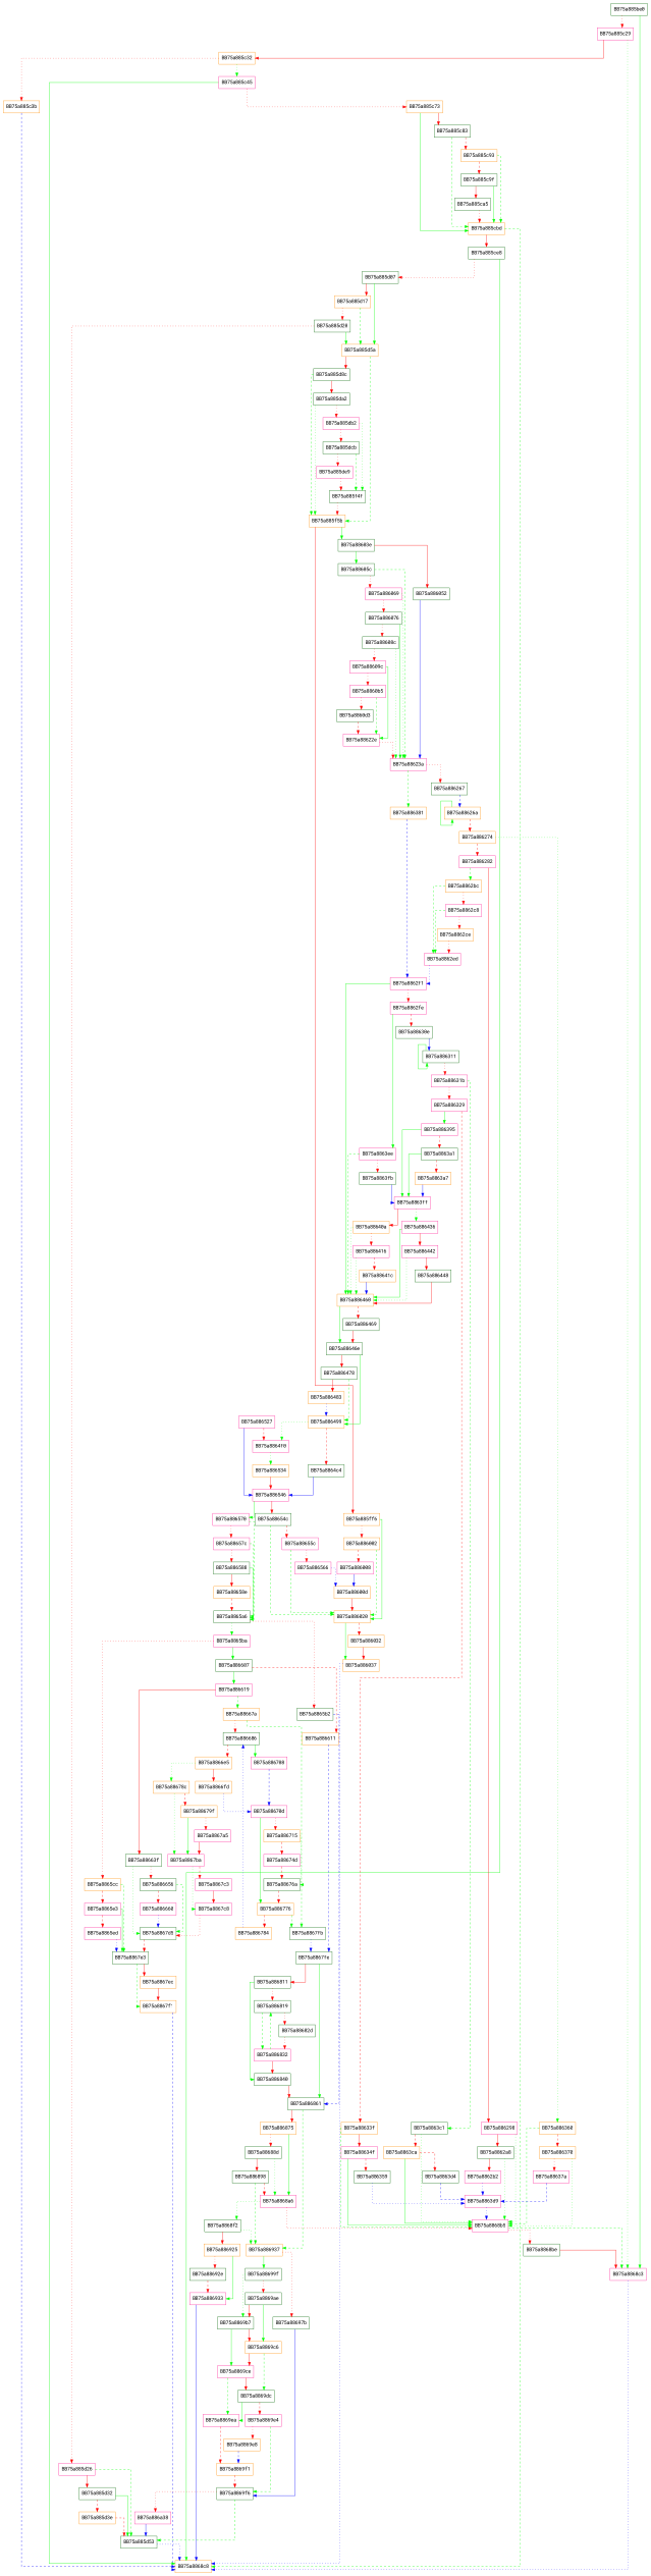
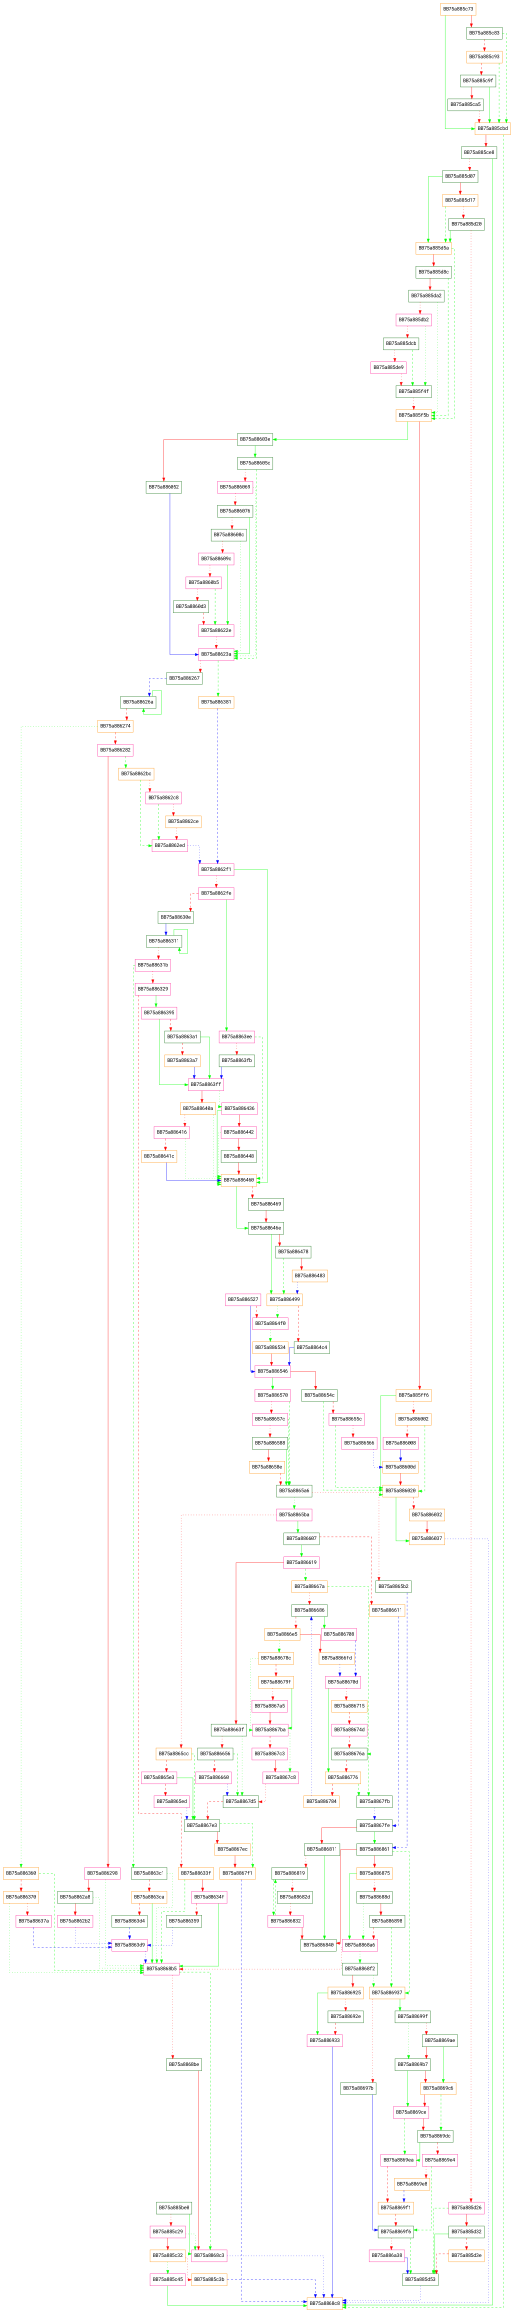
  digraph {
    fontname="Roboto Mono"
    splines=ortho
    node [color=darkgreen fontname="Roboto Mono" shape=box]
    edge [color=red fontname="Roboto Mono" style=solid]
    BB75a8868c3 [color=deeppink]
    BB75a885be0
    BB75a885c29 [color=deeppink]
    BB75a8868c8 [color=darkorange]
    BB75a885c32 [color=darkorange]
    BB75a885c45 [color=deeppink]
    BB75a885c3b [color=darkorange]
    BB75a885c73 [color=darkorange]
    BB75a885cbd [color=darkorange]
    BB75a885c83
    BB75a885ce8
    BB75a885c93 [color=darkorange]
    BB75a885d07
    BB75a885c9f
    BB75a885ca5
    BB75a885d5a [color=darkorange]
    BB75a885d17 [color=darkorange]
    BB75a885f5b [color=darkorange]
    BB75a885d8c
    BB75a885d20
    BB75a88603e
    BB75a885ff6 [color=darkorange]
    BB75a885da2
    BB75a885d26 [color=deeppink]
    BB75a885d53
    BB75a885d32
    BB75a885d3e [color=darkorange]
    BB75a88605c
    BB75a886052
    BB75a886020 [color=darkorange]
    BB75a886002 [color=darkorange]
    BB75a885db2 [color=deeppink]
    BB75a885f4f
    BB75a885dcb
    BB75a885de9 [color=deeppink]
    BB75a88623a [color=deeppink]
    BB75a886069 [color=deeppink]
    BB75a886037 [color=darkorange]
    BB75a886032 [color=darkorange]
    BB75a886008 [color=deeppink]
    BB75a88600d [color=darkorange]
    BB75a886381 [color=darkorange]
    BB75a886267
    BB75a886076
    BB75a8862f1 [color=deeppink]
-   BB75a88626a [color=darkorange]
+   BB75a88626a
    BB75a88608c
    BB75a88609c [color=deeppink]
    BB75a88622e [color=deeppink]
    BB75a8860b5 [color=deeppink]
    BB75a8860d3
    BB75a886460 [color=darkorange]
    BB75a8862fe [color=deeppink]
    BB75a886274 [color=darkorange]
    BB75a886360 [color=darkorange]
    BB75a886282 [color=deeppink]
    BB75a8868b5 [color=deeppink]
    BB75a886370 [color=darkorange]
    BB75a8862bc [color=darkorange]
    BB75a886298 [color=deeppink]
    BB75a8868be
    BB75a88637a [color=deeppink]
    BB75a8862ed [color=deeppink]
    BB75a8862c8 [color=deeppink]
    BB75a8862a8
    BB75a8862ce [color=darkorange]
    BB75a8862b2 [color=deeppink]
    BB75a8863d9 [color=deeppink]
    BB75a88646e
    BB75a886469
    BB75a8863ee [color=deeppink]
    BB75a88630e
    BB75a886499 [color=darkorange]
    BB75a886478
    BB75a8863fb
    BB75a886311
    BB75a8863ff [color=deeppink]
    BB75a88631b [color=deeppink]
    BB75a8863c1
    BB75a886329 [color=deeppink]
    BB75a8863ca [color=darkorange]
    BB75a886395 [color=deeppink]
    BB75a88633f [color=darkorange]
    BB75a8863d4
    BB75a8863a1
    BB75a88634f [color=deeppink]
    BB75a886436 [color=deeppink]
    BB75a88640a [color=darkorange]
    BB75a8863a7 [color=darkorange]
    BB75a886359
    BB75a886442 [color=deeppink]
    BB75a886416 [color=deeppink]
    BB75a886448
    BB75a88641c [color=darkorange]
    BB75a8864f0 [color=deeppink]
    BB75a8864c4
    BB75a886483 [color=darkorange]
    BB75a886534 [color=darkorange]
    BB75a886546 [color=deeppink]
    BB75a886527 [color=deeppink]
    BB75a886570 [color=deeppink]
    BB75a88654c
    BB75a8865a6
    BB75a88657c [color=deeppink]
    BB75a88655c [color=deeppink]
    BB75a8865ba [color=deeppink]
    BB75a8865b2
    BB75a886588
    BB75a886566 [color=deeppink]
    BB75a886607
    BB75a8865cc [color=darkorange]
    BB75a886861
    BB75a88658e [color=darkorange]
    BB75a886619 [color=deeppink]
    BB75a886611 [color=darkorange]
    BB75a8867e3
    BB75a8865e3 [color=deeppink]
    BB75a886937 [color=darkorange]
    BB75a886875 [color=darkorange]
    BB75a88699f
    BB75a88697b
    BB75a8868a6 [color=deeppink]
    BB75a88688d
    BB75a88667a [color=darkorange]
    BB75a88663f
    BB75a8867fe
    BB75a8867f1 [color=darkorange]
    BB75a8867ec [color=darkorange]
    BB75a8865ed [color=deeppink]
    BB75a8867fb
    BB75a886686
    BB75a8867d5
    BB75a886656
    BB75a886811
    BB75a886840
    BB75a886819
    BB75a886708 [color=deeppink]
    BB75a8866e5 [color=darkorange]
    BB75a886660 [color=deeppink]
    BB75a88670d [color=deeppink]
    BB75a88678c [color=darkorange]
    BB75a8866fd [color=darkorange]
    BB75a886776 [color=darkorange]
    BB75a886715 [color=darkorange]
    BB75a8867ba [color=deeppink]
    BB75a88679f [color=darkorange]
    BB75a8867c8 [color=deeppink]
    BB75a8867c3 [color=deeppink]
    BB75a8867a5 [color=deeppink]
    BB75a886784 [color=darkorange]
    BB75a88676a
    BB75a88674d [color=deeppink]
    BB75a886832 [color=deeppink]
    BB75a88682d
    BB75a8869b7
    BB75a8869ae
    BB75a8869f6
    BB75a8868f2
    BB75a886898
    BB75a886925 [color=darkorange]
    BB75a886933 [color=deeppink]
    BB75a88692e
    BB75a8869c6 [color=darkorange]
    BB75a8869ce [color=deeppink]
    BB75a886a38 [color=deeppink]
    BB75a8869dc
    BB75a8869ea [color=deeppink]
    BB75a8869e4 [color=deeppink]
    BB75a8869f1 [color=darkorange]
    BB75a8869e8 [color=darkorange]
    BB75a8868c3 -> BB75a8868c8 [color=blue style=dotted]
    BB75a885be0 -> BB75a8868c3 [color=green]
    BB75a885be0 -> BB75a885c29 [style=dotted]
    BB75a885c29 -> BB75a8868c3 [color=green style=dotted]
    BB75a885c29 -> BB75a885c32
    BB75a885c32 -> BB75a885c45 [color=green style=dotted]
    BB75a885c32 -> BB75a885c3b [style=dotted]
    BB75a885c45 -> BB75a8868c8 [color=green]
-   BB75a885c45 -> BB75a885c73 [style=dotted]
    BB75a885c3b -> BB75a8868c8 [color=blue style=dashed]
    BB75a885c73 -> BB75a885cbd [color=green]
    BB75a885c73 -> BB75a885c83
    BB75a885cbd -> BB75a8868c8 [color=green style=dashed]
    BB75a885cbd -> BB75a885ce8
    BB75a885c83 -> BB75a885cbd [color=green style=dashed]
    BB75a885c83 -> BB75a885c93 [style=dashed]
    BB75a885ce8 -> BB75a8868c8 [color=green]
    BB75a885ce8 -> BB75a885d07 [style=dotted]
    BB75a885c93 -> BB75a885cbd [color=green style=dashed]
    BB75a885c93 -> BB75a885c9f [style=dashed]
    BB75a885d07 -> BB75a885d5a [color=green]
    BB75a885d07 -> BB75a885d17
    BB75a885c9f -> BB75a885cbd [color=green]
    BB75a885c9f -> BB75a885ca5
    BB75a885ca5 -> BB75a885cbd [style=dotted]
    BB75a885d5a -> BB75a885f5b [color=green style=dashed]
    BB75a885d5a -> BB75a885d8c
    BB75a885d17 -> BB75a885d5a [color=green style=dashed]
    BB75a885d17 -> BB75a885d20 [style=dotted]
    BB75a885f5b -> BB75a88603e [color=green]
    BB75a885f5b -> BB75a885ff6
    BB75a885d8c -> BB75a885f5b [color=green style=dashed]
    BB75a885d8c -> BB75a885da2
    BB75a885d20 -> BB75a885d5a [color=green]
    BB75a885d20 -> BB75a885d26 [style=dotted]
    BB75a88603e -> BB75a88605c [color=green]
    BB75a88603e -> BB75a886052
    BB75a885ff6 -> BB75a886020 [color=green]
    BB75a885ff6 -> BB75a886002 [style=dotted]
    BB75a885da2 -> BB75a885f5b [color=green style=dotted]
    BB75a885da2 -> BB75a885db2 [style=dotted]
    BB75a885d26 -> BB75a885d53 [color=green style=dashed]
    BB75a885d26 -> BB75a885d32
    BB75a885d53 -> BB75a8868c8 [color=blue style=dotted]
    BB75a885d32 -> BB75a885d53 [color=green]
    BB75a885d32 -> BB75a885d3e [style=dashed]
    BB75a885d3e -> BB75a885d53 [style=dashed]
    BB75a88605c -> BB75a88623a [color=green style=dashed]
    BB75a88605c -> BB75a886069 [style=dotted]
    BB75a886052 -> BB75a88623a [color=blue]
    BB75a886020 -> BB75a886037 [color=green]
    BB75a886020 -> BB75a886032 [style=dashed]
    BB75a886002 -> BB75a886020 [color=green style=dashed]
    BB75a886002 -> BB75a886008 [style=dashed]
    BB75a885db2 -> BB75a885f4f [color=green style=dotted]
    BB75a885db2 -> BB75a885dcb [style=dotted]
    BB75a885f4f -> BB75a885f5b [style=dotted]
    BB75a885dcb -> BB75a885f4f [color=green style=dashed]
    BB75a885dcb -> BB75a885de9 [style=dotted]
    BB75a885de9 -> BB75a885f4f [style=dotted]
    BB75a88623a -> BB75a886381 [color=green style=dashed]
    BB75a88623a -> BB75a886267 [style=dotted]
    BB75a886069 -> BB75a88623a [color=green style=dotted]
    BB75a886069 -> BB75a886076 [style=dotted]
    BB75a886037 -> BB75a8868c8 [color=blue style=dotted]
    BB75a886032 -> BB75a886037
    BB75a886008 -> BB75a88600d [color=blue]
    BB75a88600d -> BB75a886020
    BB75a886381 -> BB75a8862f1 [color=blue style=dashed]
    BB75a886267 -> BB75a88626a [color=blue style=dashed]
    BB75a886076 -> BB75a88623a [color=green]
    BB75a886076 -> BB75a88608c [style=dotted]
    BB75a8862f1 -> BB75a886460 [color=green]
    BB75a8862f1 -> BB75a8862fe [style=dotted]
    BB75a88626a -> BB75a88626a [color=green]
    BB75a88626a -> BB75a886274 [style=dashed]
    BB75a88608c -> BB75a88623a [color=green style=dotted]
    BB75a88608c -> BB75a88609c [style=dotted]
    BB75a88609c -> BB75a88622e [color=green]
    BB75a88609c -> BB75a8860b5 [style=dotted]
    BB75a88622e -> BB75a88623a [style=dotted]
    BB75a8860b5 -> BB75a88622e [color=green style=dashed]
    BB75a8860b5 -> BB75a8860d3 [style=dotted]
    BB75a8860d3 -> BB75a88622e [style=dashed]
    BB75a886460 -> BB75a88646e [color=green]
    BB75a886460 -> BB75a886469 [style=dashed]
    BB75a8862fe -> BB75a8863ee [color=green]
    BB75a8862fe -> BB75a88630e [style=dashed]
    BB75a886274 -> BB75a886360 [color=green style=dotted]
    BB75a886274 -> BB75a886282 [style=dashed]
    BB75a886360 -> BB75a8868b5 [color=green style=dashed]
    BB75a886360 -> BB75a886370 [style=dashed]
    BB75a886282 -> BB75a8862bc [color=green style=dashed]
    BB75a886282 -> BB75a886298
    BB75a8868b5 -> BB75a8868c3 [color=green style=dashed]
    BB75a8868b5 -> BB75a8868be [style=dotted]
    BB75a886370 -> BB75a8868b5 [color=green style=dotted]
    BB75a886370 -> BB75a88637a [style=dotted]
    BB75a8862bc -> BB75a8862ed [color=green style=dashed]
    BB75a8862bc -> BB75a8862c8 [style=dotted]
    BB75a886298 -> BB75a8868b5 [color=green style=dotted]
    BB75a886298 -> BB75a8862a8
    BB75a8868be -> BB75a8868c3
    BB75a88637a -> BB75a8863d9 [color=blue style=dashed]
    BB75a8862ed -> BB75a8862f1 [color=blue style=dotted]
    BB75a8862c8 -> BB75a8862ed [color=green style=dashed]
    BB75a8862c8 -> BB75a8862ce [style=dotted]
    BB75a8862a8 -> BB75a8868b5 [color=green style=dotted]
    BB75a8862a8 -> BB75a8862b2
    BB75a8862ce -> BB75a8862ed [style=dotted]
    BB75a8862b2 -> BB75a8863d9 [color=blue style=dotted]
    BB75a8863d9 -> BB75a8868b5 [color=blue style=dotted]
    BB75a88646e -> BB75a886499 [color=green]
    BB75a88646e -> BB75a886478
    BB75a886469 -> BB75a88646e
    BB75a8863ee -> BB75a886460 [color=green style=dashed]
    BB75a8863ee -> BB75a8863fb [style=dotted]
    BB75a88630e -> BB75a886311 [color=blue]
    BB75a886499 -> BB75a8864f0 [color=green style=dotted]
    BB75a886499 -> BB75a8864c4 [style=dashed]
    BB75a886478 -> BB75a886499 [color=green style=dashed]
    BB75a886478 -> BB75a886483
    BB75a8863fb -> BB75a8863ff [color=blue]
    BB75a886311 -> BB75a886311 [color=green]
    BB75a886311 -> BB75a88631b [style=dotted]
    BB75a8863ff -> BB75a886436 [color=green style=dotted]
    BB75a8863ff -> BB75a88640a
    BB75a88631b -> BB75a8863c1 [color=green style=dashed]
    BB75a88631b -> BB75a886329 [style=dotted]
    BB75a8863c1 -> BB75a8868b5 [color=green style=dotted]
    BB75a8863c1 -> BB75a8863ca [style=dashed]
    BB75a886329 -> BB75a886395 [color=green]
    BB75a886329 -> BB75a88633f [style=dashed]
    BB75a8863ca -> BB75a8868b5 [color=green]
    BB75a8863ca -> BB75a8863d4 [style=dashed]
    BB75a886395 -> BB75a8863ff [color=green]
    BB75a886395 -> BB75a8863a1 [style=dashed]
    BB75a88633f -> BB75a8868b5 [color=green style=dashed]
    BB75a88633f -> BB75a88634f
    BB75a8863d4 -> BB75a8863d9 [color=blue style=dashed]
    BB75a8863a1 -> BB75a8863ff [color=green]
    BB75a8863a1 -> BB75a8863a7 [style=dashed]
    BB75a88634f -> BB75a8868b5 [color=green]
    BB75a88634f -> BB75a886359 [style=dashed]
    BB75a886436 -> BB75a886460 [color=green]
    BB75a886436 -> BB75a886442
    BB75a88640a -> BB75a886460 [color=green style=dotted]
    BB75a88640a -> BB75a886416 [style=dotted]
    BB75a8863a7 -> BB75a8863ff [color=blue]
    BB75a886359 -> BB75a8863d9 [color=blue style=dotted]
    BB75a886442 -> BB75a886460 [color=green style=dotted]
    BB75a886442 -> BB75a886448
    BB75a886416 -> BB75a886460 [color=green style=dotted]
    BB75a886416 -> BB75a88641c [style=dashed]
    BB75a886448 -> BB75a886460
    BB75a88641c -> BB75a886460 [color=blue]
    BB75a8864f0 -> BB75a886534 [color=green style=dotted]
    BB75a8864c4 -> BB75a886546 [color=blue]
    BB75a886483 -> BB75a886499 [color=blue style=dotted]
    BB75a886534 -> BB75a886546
    BB75a886546 -> BB75a886570 [color=green]
    BB75a886546 -> BB75a88654c
    BB75a886527 -> BB75a8864f0 [style=dashed]
    BB75a886527 -> BB75a886546 [color=blue]
    BB75a886570 -> BB75a8865a6 [color=green style=dashed]
    BB75a886570 -> BB75a88657c [style=dotted]
    BB75a88654c -> BB75a886020 [color=green style=dashed]
    BB75a88654c -> BB75a88655c [style=dashed]
    BB75a8865a6 -> BB75a8865ba [color=green style=dotted]
    BB75a8865a6 -> BB75a8865b2 [style=dotted]
    BB75a88657c -> BB75a8865a6 [color=green style=dashed]
    BB75a88657c -> BB75a886588 [style=dotted]
    BB75a88655c -> BB75a886020 [color=green style=dashed]
    BB75a88655c -> BB75a886566 [style=dotted]
    BB75a8865ba -> BB75a886607 [color=green]
    BB75a8865ba -> BB75a8865cc [style=dotted]
    BB75a8865b2 -> BB75a886861 [color=blue style=dashed]
    BB75a886588 -> BB75a8865a6 [color=green]
    BB75a886588 -> BB75a88658e
    BB75a886566 -> BB75a88600d [color=blue style=dotted]
    BB75a886607 -> BB75a886619 [color=green]
    BB75a886607 -> BB75a886611 [style=dashed]
    BB75a8865cc -> BB75a8867e3 [color=green style=dashed]
    BB75a8865cc -> BB75a8865e3 [style=dashed]
    BB75a886861 -> BB75a886937 [color=green style=dashed]
    BB75a886861 -> BB75a886875
    BB75a88658e -> BB75a8865a6 [style=dashed]
    BB75a886619 -> BB75a88667a [color=green style=dashed]
    BB75a886619 -> BB75a88663f
    BB75a886611 -> BB75a8867fe [color=blue style=dashed]
    BB75a8867e3 -> BB75a8867f1 [color=green style=dashed]
    BB75a8867e3 -> BB75a8867ec
    BB75a8865e3 -> BB75a8867e3 [color=green]
    BB75a8865e3 -> BB75a8865ed [style=dashed]
    BB75a886937 -> BB75a88699f [color=green]
    BB75a886937 -> BB75a88697b [style=dotted]
    BB75a886875 -> BB75a8868a6 [color=green]
    BB75a886875 -> BB75a88688d [style=dotted]
    BB75a88699f -> BB75a8869b7 [color=green style=dotted]
    BB75a88699f -> BB75a8869ae [style=dotted]
    BB75a88697b -> BB75a8869f6 [color=blue]
    BB75a8868a6 -> BB75a8868b5 [style=dotted]
    BB75a8868a6 -> BB75a8868f2 [color=green style=dotted]
    BB75a88688d -> BB75a8868a6 [color=green style=dotted]
    BB75a88688d -> BB75a886898
    BB75a88667a -> BB75a8867fb [color=green style=dashed]
    BB75a88667a -> BB75a886686 [style=dotted]
    BB75a88663f -> BB75a8867d5 [color=green style=dotted]
    BB75a88663f -> BB75a886656 [style=dotted]
    BB75a8867fe -> BB75a886861 [color=green]
    BB75a8867fe -> BB75a886811
    BB75a8867f1 -> BB75a8868c8 [color=blue style=dashed]
    BB75a8867ec -> BB75a8867f1
    BB75a8865ed -> BB75a8867e3 [color=blue style=dotted]
    BB75a8867fb -> BB75a8867fe [color=blue style=dotted]
    BB75a886686 -> BB75a886708 [color=green]
    BB75a886686 -> BB75a8866e5 [style=dashed]
    BB75a8867d5 -> BB75a8867e3 [style=dashed]
    BB75a886656 -> BB75a8867d5 [color=green style=dashed]
    BB75a886656 -> BB75a886660 [style=dashed]
    BB75a886811 -> BB75a886840 [color=green]
    BB75a886811 -> BB75a886819 [style=dotted]
-   BB75a886840 -> BB75a886861
+   BB75a886861 -> BB75a886840
    BB75a886819 -> BB75a886832 [color=green style=dashed]
    BB75a886819 -> BB75a88682d [style=dotted]
    BB75a886708 -> BB75a88670d [color=blue style=dashed]
    BB75a8866e5 -> BB75a88678c [color=green style=dotted]
    BB75a8866e5 -> BB75a8866fd
    BB75a886660 -> BB75a8867d5 [color=blue style=dotted]
    BB75a88670d -> BB75a886776 [color=green]
    BB75a88670d -> BB75a886715 [style=dotted]
    BB75a88678c -> BB75a8867ba [color=green style=dotted]
    BB75a88678c -> BB75a88679f [style=dashed]
    BB75a8866fd -> BB75a88670d [color=blue style=dotted]
    BB75a886776 -> BB75a8867fb [color=green style=dashed]
    BB75a886776 -> BB75a886784 [style=dashed]
    BB75a886715 -> BB75a88676a [color=green style=dotted]
    BB75a886715 -> BB75a88674d [style=dashed]
    BB75a8867ba -> BB75a8867c8 [color=green style=dotted]
    BB75a8867ba -> BB75a8867c3 [style=dashed]
    BB75a88679f -> BB75a8867ba [color=green]
    BB75a88679f -> BB75a8867a5 [style=dotted]
    BB75a8867c8 -> BB75a8867d5 [style=dotted]
    BB75a8867c3 -> BB75a8867c8
    BB75a8867a5 -> BB75a8867ba
    BB75a886784 -> BB75a886686 [color=blue style=dotted]
    BB75a88676a -> BB75a886776 [style=dashed]
    BB75a88674d -> BB75a88676a [style=dashed]
    BB75a886832 -> BB75a886840
    BB75a886832 -> BB75a886819 [color=green style=dashed]
    BB75a88682d -> BB75a886832 [style=dotted]
    BB75a8869b7 -> BB75a8869c6
    BB75a8869b7 -> BB75a8869ce [color=green]
    BB75a8869ae -> BB75a8869b7
    BB75a8869ae -> BB75a8869c6 [color=green]
    BB75a8869f6 -> BB75a885d53 [color=green style=dashed]
    BB75a8869f6 -> BB75a886a38 [style=dotted]
    BB75a8868f2 -> BB75a886937 [color=green style=dotted]
    BB75a8868f2 -> BB75a886925
    BB75a886898 -> BB75a886937 [color=green style=dashed]
    BB75a886898 -> BB75a8868a6 [style=dashed]
    BB75a886925 -> BB75a886933 [color=green]
    BB75a886925 -> BB75a88692e [style=dotted]
    BB75a886933 -> BB75a8868c8 [color=blue]
    BB75a88692e -> BB75a886933 [style=dashed]
    BB75a8869c6 -> BB75a8869ce
    BB75a8869c6 -> BB75a8869dc [color=green style=dashed]
    BB75a8869ce -> BB75a8869dc
    BB75a8869ce -> BB75a8869ea [color=green style=dashed]
    BB75a886a38 -> BB75a885d53 [color=blue]
    BB75a8869dc -> BB75a8869ea [color=green]
    BB75a8869dc -> BB75a8869e4 [style=dashed]
    BB75a8869ea -> BB75a8869f1 [style=dashed]
    BB75a8869e4 -> BB75a8869f6 [color=green style=dashed]
    BB75a8869e4 -> BB75a8869e8 [style=dotted]
    BB75a8869f1 -> BB75a8869f6 [style=dashed]
    BB75a8869e8 -> BB75a8869f1 [color=blue style=dashed]
  }
